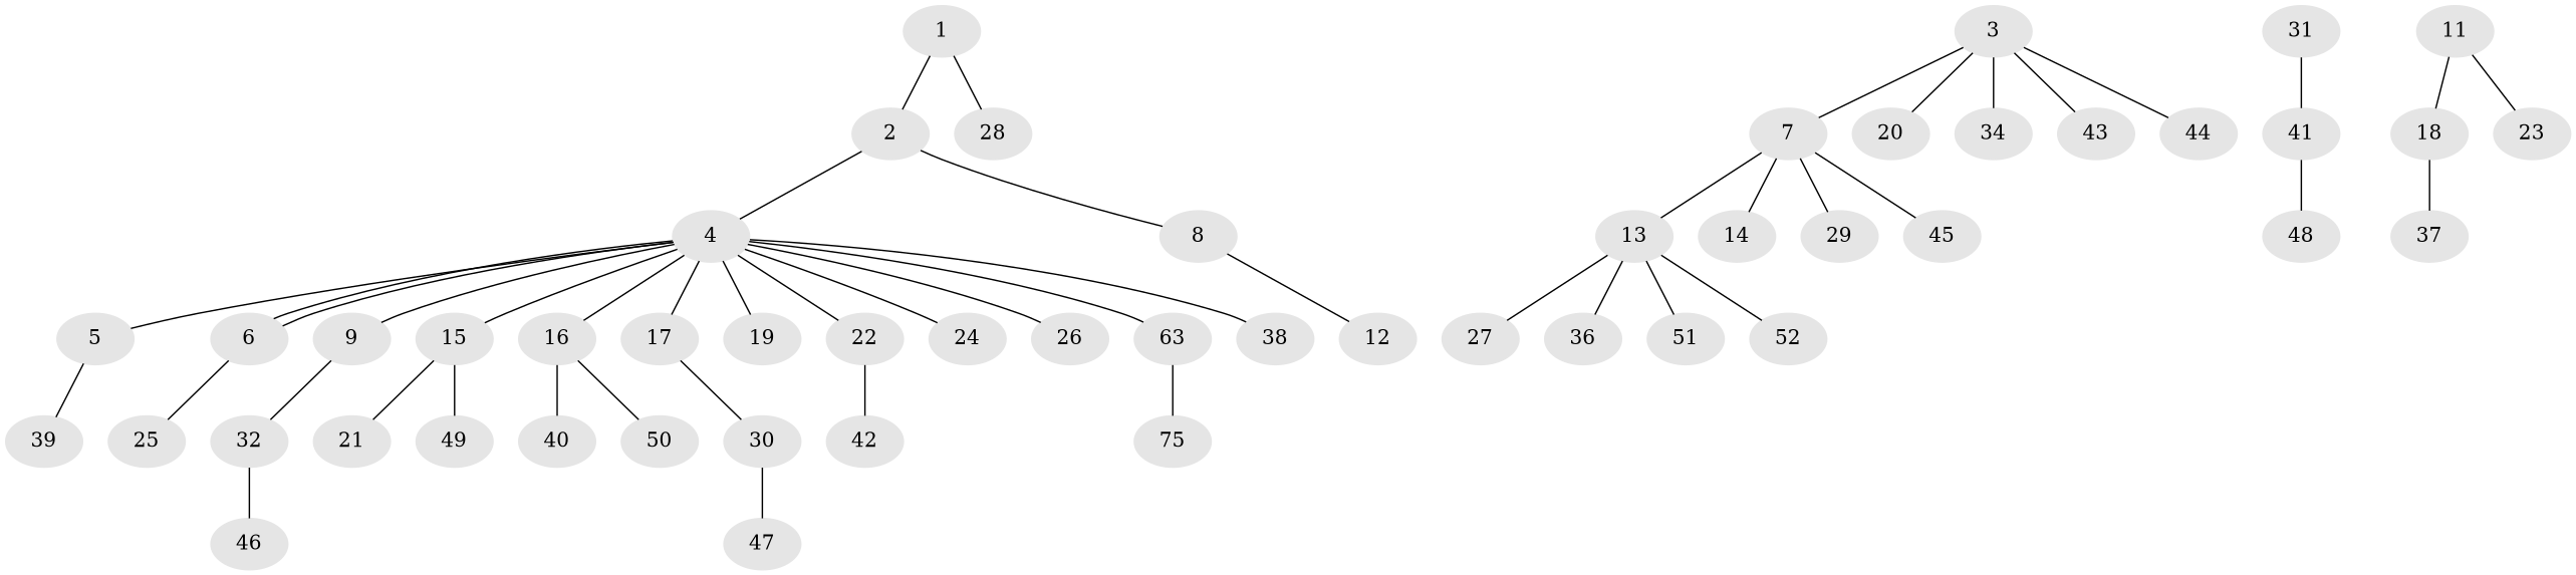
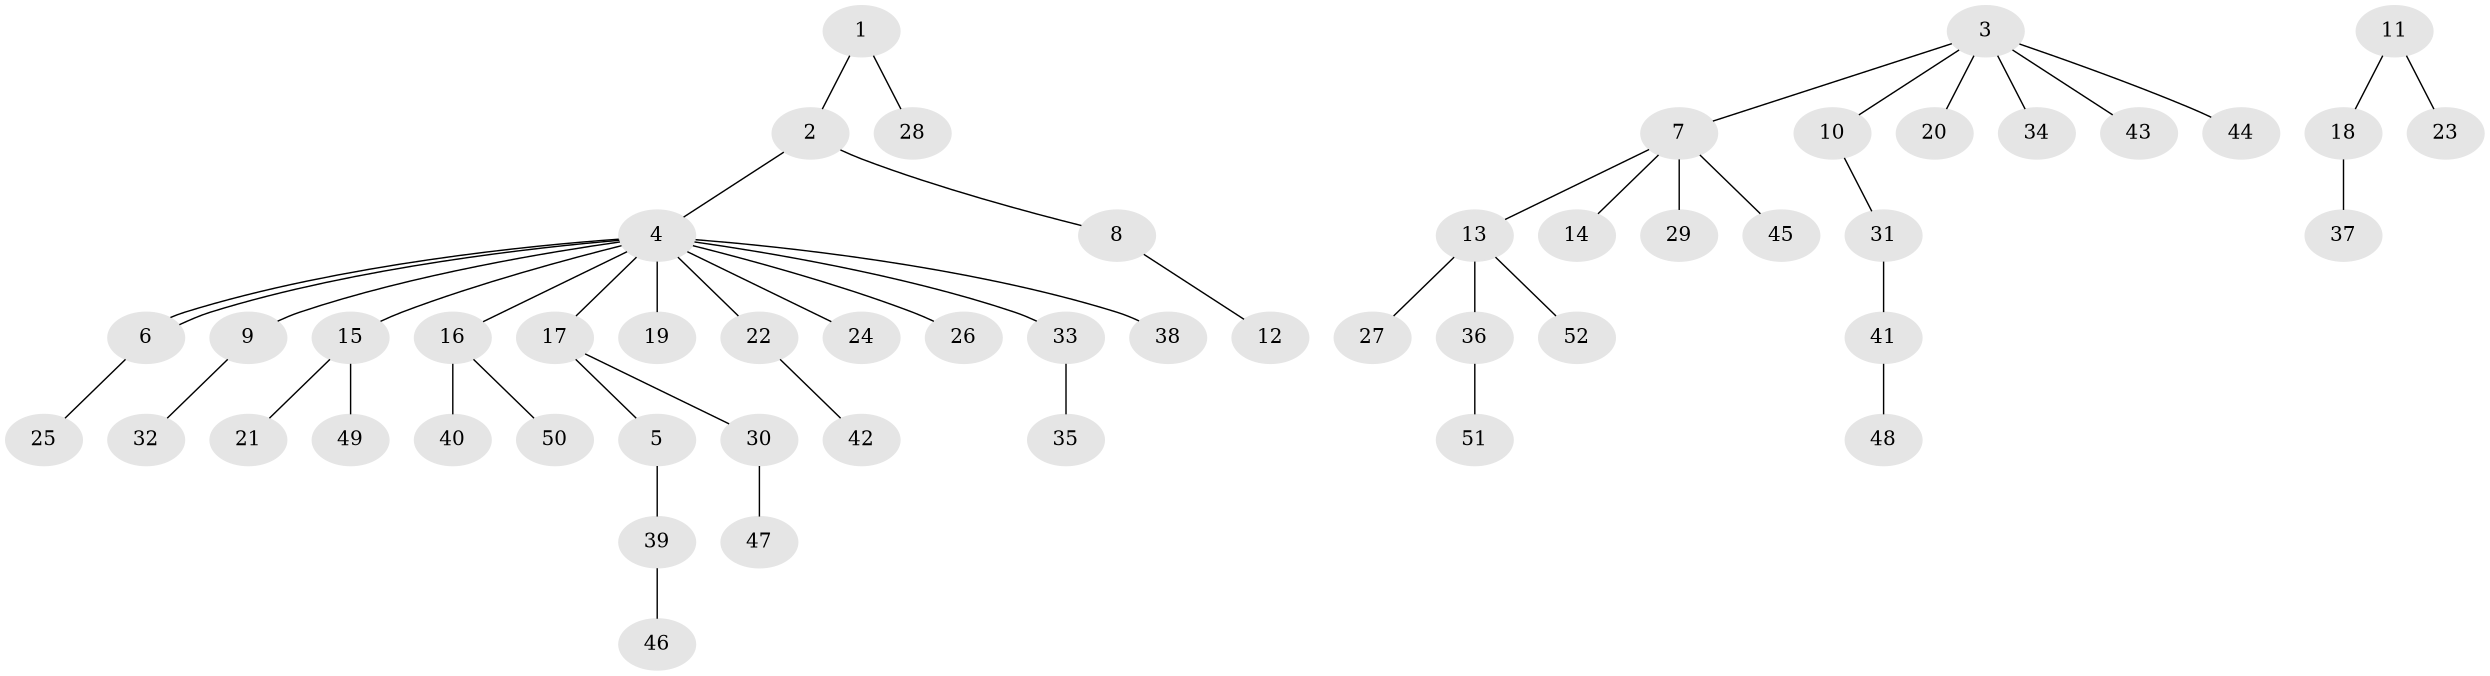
  graph {
    node [color=gray90 style=filled]
    1
    2
    28
    4
    8
    3
    7
+   10
    20
    34
    43
    44
    13
    27
    36
    51
    52
    5
    6
    9
    15
    16
    17
    19
    22
    24
    26
-   33 [label=63]
+   33
    38
    12
    14
    29
    45
    31
    39
    25
    32
    11
    18
    23
    21
    49
    40
    50
    30
    42
-   35 [label=75]
+   35
    46
    41
    37
    47
    48
    1 -- 2
    1 -- 28
    2 -- 4
    2 -- 8
-   4 -- 5
+   17 -- 5
    4 -- 6
    4 -- 6
    4 -- 9
    4 -- 15
    4 -- 16
    4 -- 17
    4 -- 19
    4 -- 22
    4 -- 24
    4 -- 26
    4 -- 33
    4 -- 38
    8 -- 12
    3 -- 7
+   3 -- 10
    3 -- 20
    3 -- 34
    3 -- 43
    3 -- 44
    7 -- 13
    7 -- 14
    7 -- 29
    7 -- 45
+   10 -- 31
    13 -- 27
    13 -- 36
-   13 -- 51
+   36 -- 51
    13 -- 52
    5 -- 39
    6 -- 25
    9 -- 32
    15 -- 21
    15 -- 49
    16 -- 40
    16 -- 50
    17 -- 30
    22 -- 42
    33 -- 35
    31 -- 41
-   32 -- 46
+   39 -- 46
    11 -- 18
    11 -- 23
    18 -- 37
    30 -- 47
    41 -- 48
  }
